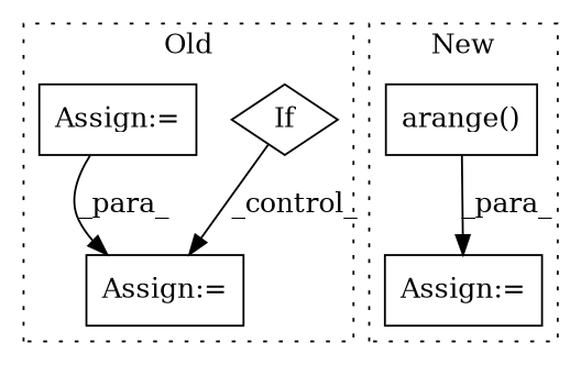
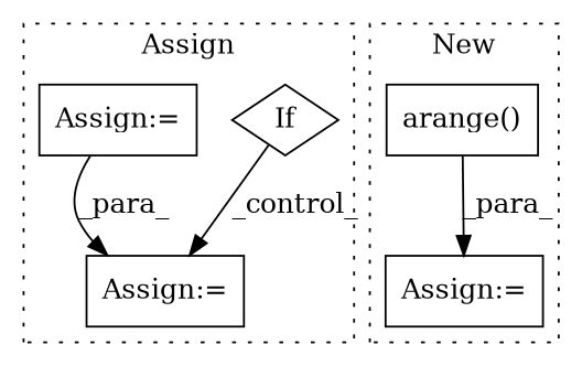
  digraph {
    node [a=68 l=3 shape=box]
    n1 [a=96 l="3,23" label=If s="42077,42106" shape=diamond]
    n2 [label="Assign:=" s=42171]
    n3 [label="Assign:=" s=41891]
    n4 [a=75 l="13,1" label="arange()" s="40827,40860"]
    n5 [label="Assign:=" s=41890]
    subgraph cluster_1 {
-     label=Old
+     label=Assign
      style=dotted
      n1
      n2
      n3
    }
    subgraph cluster_2 {
      label=New
      style=dotted
      n4
      n5
    }
    n1 -> n2 [label=_control_]
    n3 -> n2 [label=_para_]
    n4 -> n5 [label=_para_]
  }
